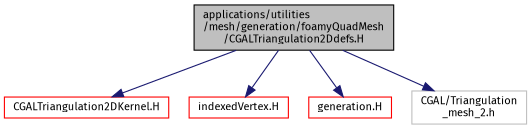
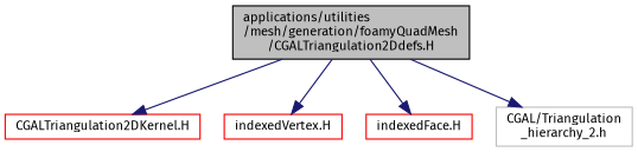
  digraph {
    fontname="Fira Sans"
    node [color=red fontname="Fira Sans" fontsize=10 shape=record]
    edge [color=midnightblue fontname="Fira Sans" fontsize=10 labelfontname=FreeSans labelfontsize=10 style=solid]
    n1 [color=black fillcolor=grey75 fontcolor=black height=0.2 label="applications/utilities\l/mesh/generation/foamyQuadMesh\l/CGALTriangulation2Ddefs.H" style=filled width=0.4]
    n2 [height=0.2 label="CGALTriangulation2DKernel.H" width=0.4]
    n3 [height=0.2 label="indexedVertex.H" width=0.4]
-   n4 [height=0.2 label="generation.H" width=0.4]
-   n5 [color=grey75 height=0.2 label="CGAL/Triangulation\l_mesh_2.h" width=0.4]
+   n4 [height=0.2 label="indexedFace.H" width=0.4]
+   n5 [color=grey75 height=0.2 label="CGAL/Triangulation\l_hierarchy_2.h" width=0.4]
    n1 -> n2
    n1 -> n3
    n1 -> n4
    n1 -> n5
  }
